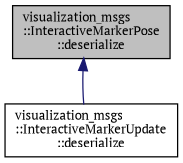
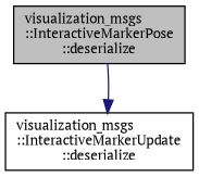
  digraph {
    rankdir=TB
    fontname="PT Serif"
    node [color=black fontname="PT Serif" fontsize=10 shape=record style=filled]
    n1 [fillcolor=grey75 fontcolor=black height=0.2 label="visualization_msgs\l::InteractiveMarkerPose\l::deserialize" width=0.4]
    n2 [fillcolor=white height=0.2 label="visualization_msgs\l::InteractiveMarkerUpdate\l::deserialize" width=0.4]
-   n1 -> n2 [color=midnightblue dir=back fontname="PT Serif" fontsize=10 labelfontname=Helvetica labelfontsize=10 style=solid]
+   n2 -> n1 [color=midnightblue dir=back fontname="PT Serif" fontsize=10 labelfontname=Helvetica labelfontsize=10 style=solid]
  }
